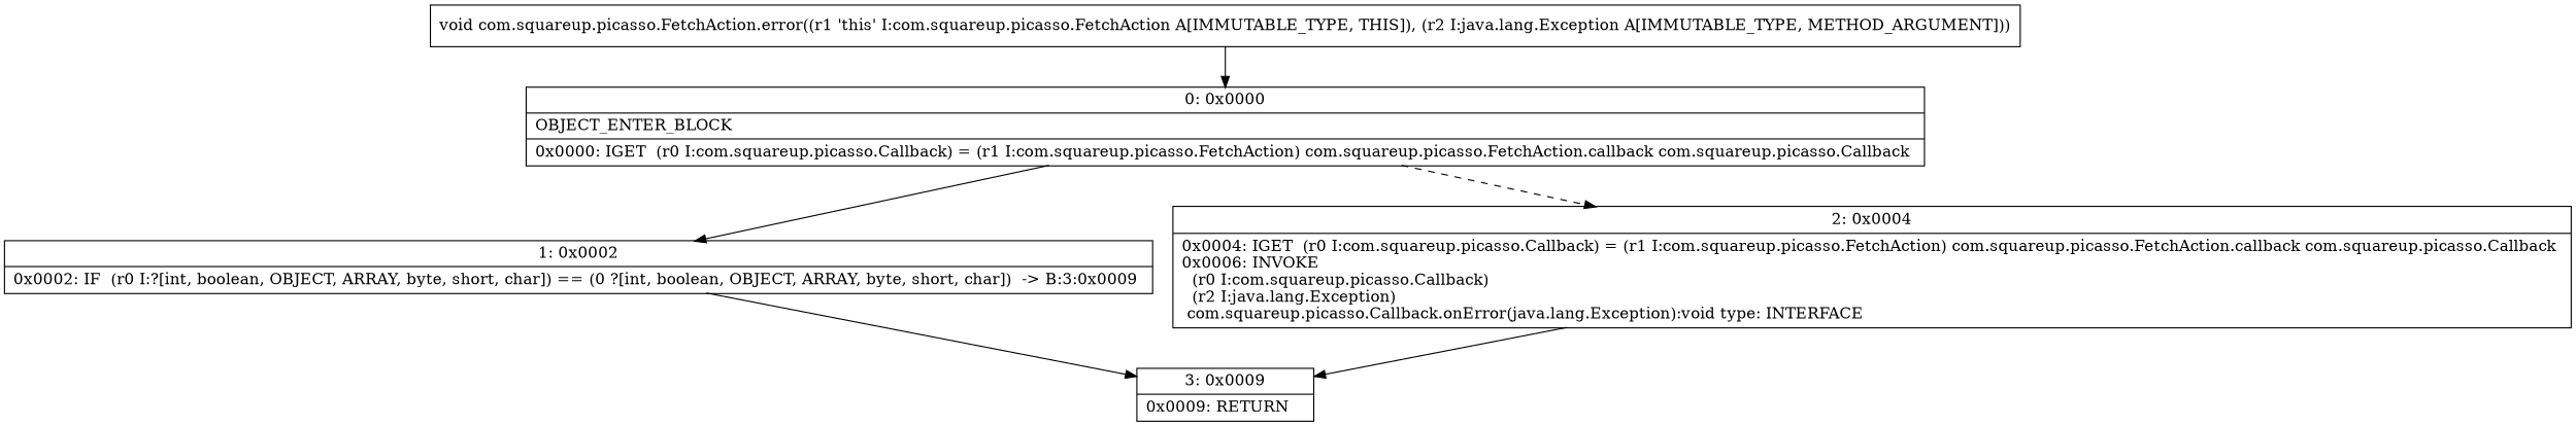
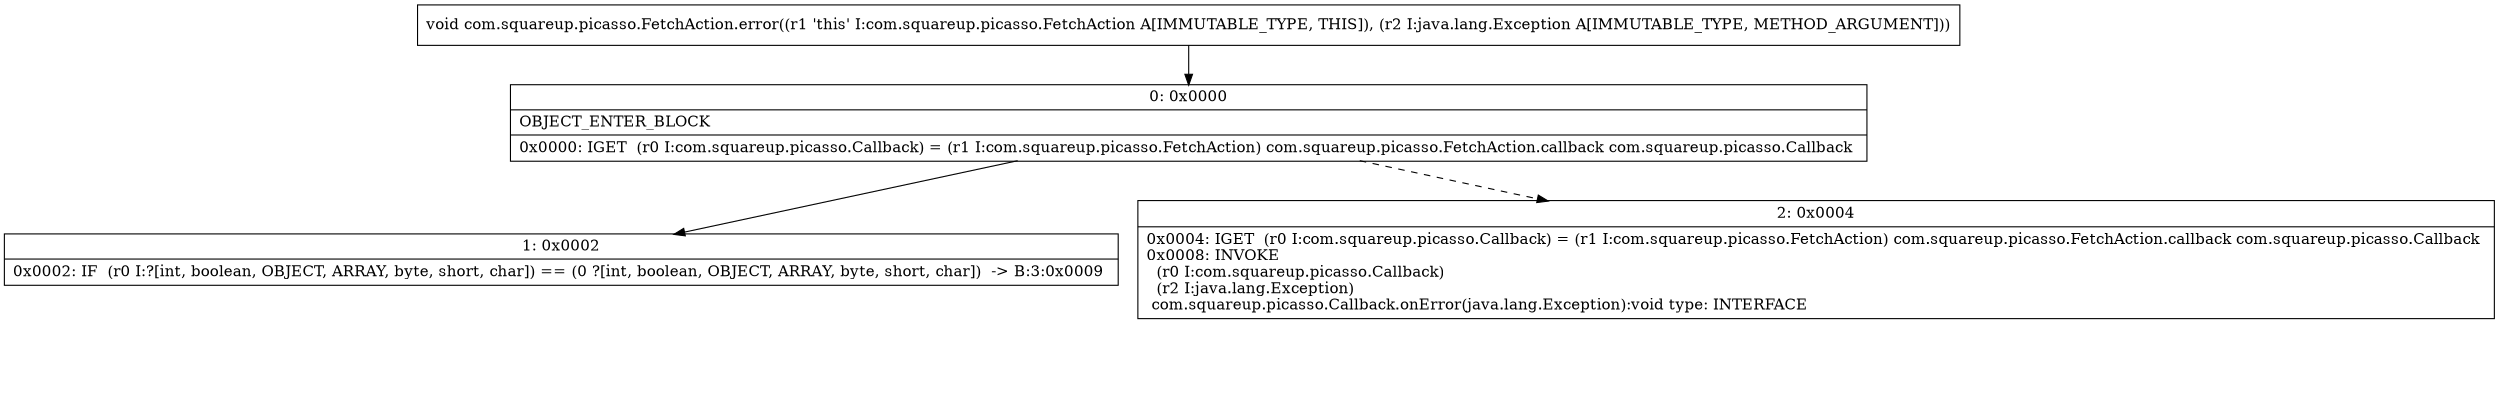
  digraph {
    node [shape=record]
    n1 [label="{0\:\ 0x0000|OBJECT_ENTER_BLOCK\l|0x0000: IGET  (r0 I:com.squareup.picasso.Callback) = (r1 I:com.squareup.picasso.FetchAction) com.squareup.picasso.FetchAction.callback com.squareup.picasso.Callback \l}"]
    n2 [label="{1\:\ 0x0002|0x0002: IF  (r0 I:?[int, boolean, OBJECT, ARRAY, byte, short, char]) == (0 ?[int, boolean, OBJECT, ARRAY, byte, short, char])  \-\> B:3:0x0009 \l}"]
-   n3 [label="{2\:\ 0x0004|0x0004: IGET  (r0 I:com.squareup.picasso.Callback) = (r1 I:com.squareup.picasso.FetchAction) com.squareup.picasso.FetchAction.callback com.squareup.picasso.Callback \l0x0006: INVOKE  \l  (r0 I:com.squareup.picasso.Callback)\l  (r2 I:java.lang.Exception)\l com.squareup.picasso.Callback.onError(java.lang.Exception):void type: INTERFACE \l}"]
-   n4 [label="{3\:\ 0x0009|0x0009: RETURN   \l}"]
+   n3 [label="{2\:\ 0x0004|0x0004: IGET  (r0 I:com.squareup.picasso.Callback) = (r1 I:com.squareup.picasso.FetchAction) com.squareup.picasso.FetchAction.callback com.squareup.picasso.Callback \l0x0008: INVOKE  \l  (r0 I:com.squareup.picasso.Callback)\l  (r2 I:java.lang.Exception)\l com.squareup.picasso.Callback.onError(java.lang.Exception):void type: INTERFACE \l}"]
    n5 [label="{void com.squareup.picasso.FetchAction.error((r1 'this' I:com.squareup.picasso.FetchAction A[IMMUTABLE_TYPE, THIS]), (r2 I:java.lang.Exception A[IMMUTABLE_TYPE, METHOD_ARGUMENT])) }"]
    n1 -> n2
    n1 -> n3 [style=dashed]
-   n2 -> n4
-   n3 -> n4
    n5 -> n1
  }
